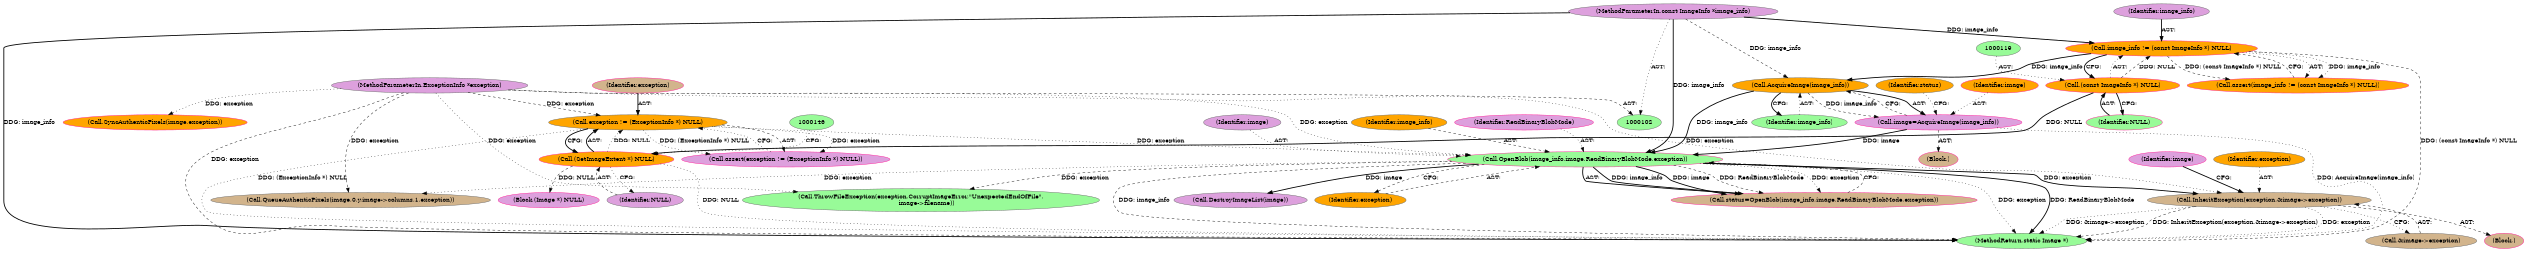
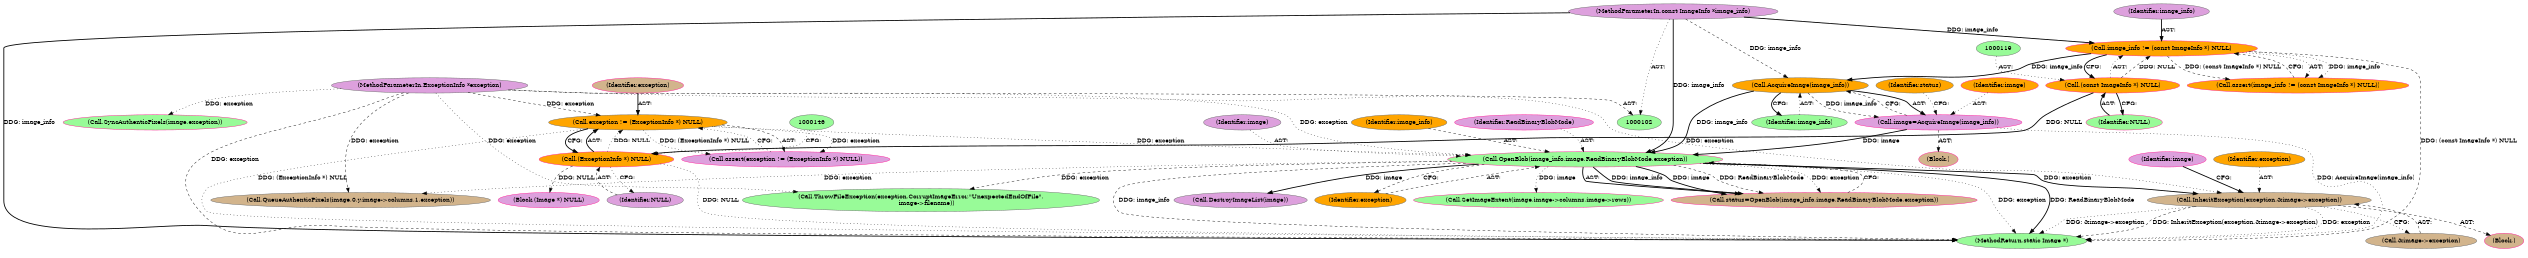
  digraph {
    node [color=gray40 fillcolor=orange style=filled]
    edge [style=dotted]
    n1 [fillcolor=tan label="(Call,InheritException(exception,&image->exception))"]
    n2 [fillcolor=tan label="(Call,&image->exception)"]
    n3 [fillcolor=palegreen label="(MethodReturn,static Image *)"]
    n4 [color=deeppink fillcolor=tan label="(Block,)"]
    n5 [color=deeppink fillcolor=palegreen label="(Call,OpenBlob(image_info,image,ReadBinaryBlobMode,exception))"]
    n6 [label="(Identifier,exception)"]
+   n7 [color=deeppink fillcolor=palegreen label="(Call,SetImageExtent(image,image->columns,image->rows))"]
    n8 [color=deeppink fillcolor=tan label="(Call,status=OpenBlob(image_info,image,ReadBinaryBlobMode,exception))"]
    n9 [fillcolor=palegreen label="(Call,ThrowFileException(exception,CorruptImageError,\"UnexpectedEndOfFile\",\n      image->filename))"]
    n10 [fillcolor=tan label="(Call,QueueAuthenticPixels(image,0,y,image->columns,1,exception))"]
    n11 [fillcolor=plum label="(Call,DestroyImageList(image))"]
    n12 [label="(Call,AcquireImage(image_info))"]
    n13 [color=deeppink fillcolor=plum label="(Call,image=AcquireImage(image_info))"]
    n14 [fillcolor=palegreen label="(Identifier,image_info)"]
    n15 [color=deeppink fillcolor=tan label="(Block,)"]
    n16 [color=deeppink label="(Call,image_info != (const ImageInfo *) NULL)"]
    n17 [color=deeppink label="(Call,(const ImageInfo *) NULL)"]
    n18 [color=deeppink label="(Call,assert(image_info != (const ImageInfo *) NULL))"]
-   n19 [color=deeppink label="(Call,(SetImageExtent *) NULL)"]
+   n19 [color=deeppink label="(Call,(ExceptionInfo *) NULL)"]
    n20 [color=deeppink fillcolor=palegreen label="(Identifier,NULL)"]
    n21 [fillcolor=plum label="(MethodParameterIn,const ImageInfo *image_info)"]
    1000102 [fillcolor=palegreen]
    n23 [label="(Call,exception != (ExceptionInfo *) NULL)"]
    n24 [fillcolor=plum label="(Identifier,NULL)"]
    n25 [color=deeppink fillcolor=plum label="(Block,(Image *) NULL)"]
    n26 [color=deeppink fillcolor=plum label="(Call,assert(exception != (ExceptionInfo *) NULL))"]
    n27 [fillcolor=plum label="(MethodParameterIn,ExceptionInfo *exception)"]
-   n28 [color=deeppink label="(Call,SyncAuthenticPixels(image,exception))"]
+   n28 [color=deeppink fillcolor=palegreen label="(Call,SyncAuthenticPixels(image,exception))"]
    n29 [label="(Identifier,image_info)"]
    n30 [label="(Identifier,status)"]
    n31 [color=deeppink label="(Identifier,image)"]
    n32 [color=deeppink fillcolor=plum label="(Identifier,ReadBinaryBlobMode)"]
    n33 [color=deeppink fillcolor=plum label="(Identifier,image)"]
    n34 [color=deeppink fillcolor=tan label="(Identifier,exception)"]
    n35 [label="(Identifier,exception)"]
    n36 [fillcolor=plum label="(Identifier,image)"]
    n37 [fillcolor=plum label="(Identifier,image_info)"]
    1000119 [fillcolor=palegreen]
    1000146 [fillcolor=palegreen]
    n1 -> n2 [label="CFG: "]
    n1 -> n3 [label="DDG: exception"]
    n1 -> n3 [label="DDG: &image->exception"]
    n1 -> n3 [label="DDG: InheritException(exception,&image->exception)" style=dashed]
    n1 -> n4 [label="AST: " style=dashed]
    n2 -> n1 [label="AST: " style=dashed]
    n5 -> n1 [label="DDG: exception" style=bold]
    n5 -> n3 [label="DDG: exception"]
    n5 -> n3 [label="DDG: ReadBinaryBlobMode" style=bold]
    n5 -> n3 [label="DDG: image_info" style=dashed]
    n5 -> n6 [label="CFG: " style=dashed]
+   n5 -> n7 [label="DDG: image"]
    n5 -> n8 [label="AST: " style=bold]
    n5 -> n8 [label="DDG: image_info" style=bold]
    n5 -> n8 [label="DDG: image" style=bold]
    n5 -> n8 [label="DDG: ReadBinaryBlobMode" style=dashed]
    n5 -> n8 [label="DDG: exception"]
    n5 -> n9 [label="DDG: exception" style=dashed]
    n5 -> n10 [label="DDG: exception"]
    n5 -> n11 [label="DDG: image" style=bold]
    n6 -> n5 [label="AST: " style=dashed]
    n8 -> n5 [label="CFG: " style=dashed]
    n12 -> n5 [label="DDG: image_info" style=bold]
    n12 -> n13 [label="AST: " style=bold]
    n12 -> n13 [label="DDG: image_info" style=dashed]
    n12 -> n14 [label="CFG: " style=bold]
    n13 -> n3 [label="DDG: AcquireImage(image_info)"]
    n13 -> n5 [label="DDG: image" style=bold]
    n13 -> n12 [label="CFG: " style=dashed]
    n13 -> n15 [label="AST: " style=dashed]
    n14 -> n12 [label="AST: "]
    n16 -> n3 [label="DDG: (const ImageInfo *) NULL" style=dashed]
    n16 -> n12 [label="DDG: image_info" style=bold]
    n16 -> n17 [label="CFG: " style=bold]
    n16 -> n18 [label="AST: "]
    n16 -> n18 [label="DDG: image_info"]
    n16 -> n18 [label="DDG: (const ImageInfo *) NULL" style=dashed]
    n17 -> n16 [label="AST: "]
    n17 -> n16 [label="DDG: NULL" style=dashed]
    n17 -> n19 [label="DDG: NULL" style=bold]
    n17 -> n20 [label="CFG: " style=bold]
    n18 -> n16 [label="CFG: " style=dashed]
    n19 -> n3 [label="DDG: NULL"]
    n19 -> n23 [label="AST: " style=bold]
    n19 -> n23 [label="DDG: NULL"]
    n19 -> n24 [label="CFG: "]
    n19 -> n25 [label="DDG: NULL" style=dashed]
    n20 -> n17 [label="AST: " style=bold]
    n21 -> n3 [label="DDG: image_info" style=bold]
    n21 -> n5 [label="DDG: image_info" style=bold]
    n21 -> n12 [label="DDG: image_info" style=dashed]
    n21 -> n16 [label="DDG: image_info" style=bold]
    n21 -> 1000102 [label="AST: "]
    n23 -> n3 [label="DDG: (ExceptionInfo *) NULL"]
    n23 -> n5 [label="DDG: exception"]
    n23 -> n19 [label="CFG: " style=bold]
    n23 -> n26 [label="AST: " style=dashed]
    n23 -> n26 [label="DDG: exception"]
    n23 -> n26 [label="DDG: (ExceptionInfo *) NULL"]
    n24 -> n19 [label="AST: " style=dashed]
    n26 -> n23 [label="CFG: "]
    n27 -> n1 [label="DDG: exception"]
    n27 -> n3 [label="DDG: exception" style=dashed]
    n27 -> n5 [label="DDG: exception"]
    n27 -> n9 [label="DDG: exception"]
    n27 -> n10 [label="DDG: exception" style=dashed]
    n27 -> 1000102 [label="AST: " style=dashed]
    n27 -> n23 [label="DDG: exception" style=dashed]
    n27 -> n28 [label="DDG: exception"]
    n29 -> n5 [label="AST: " style=dashed]
    n30 -> n13 [label="CFG: "]
    n31 -> n13 [label="AST: "]
    n32 -> n5 [label="AST: "]
    n33 -> n1 [label="CFG: " style=bold]
    n34 -> n23 [label="AST: " style=bold]
    n35 -> n1 [label="AST: "]
    n36 -> n5 [label="AST: "]
    n37 -> n16 [label="AST: " style=bold]
    1000119 -> n17 [label="AST: "]
    1000146 -> n19 [label="CFG: "]
  }
